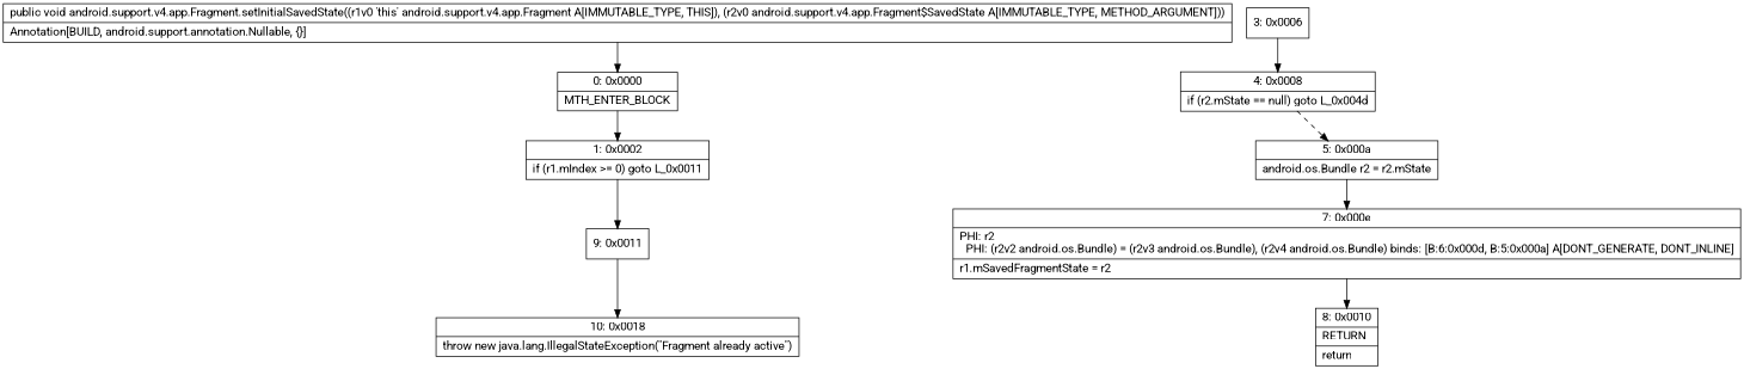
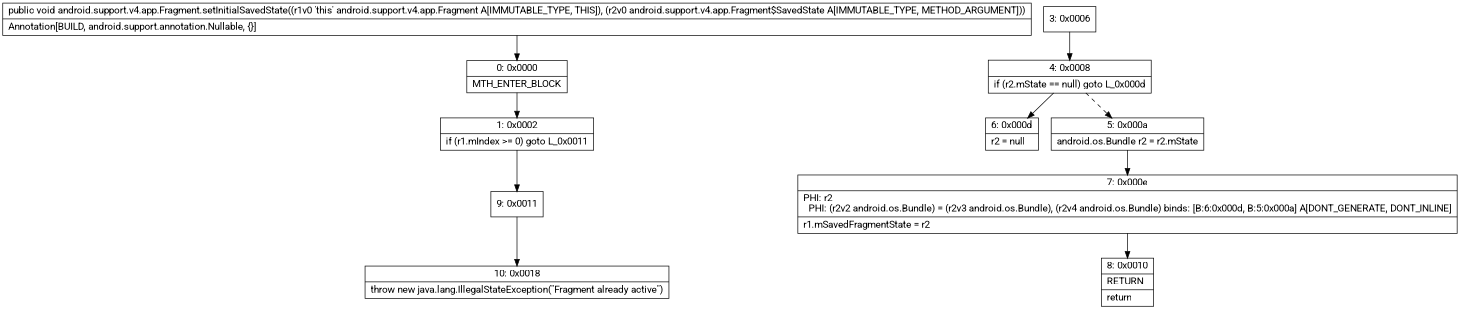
  digraph {
    fontname=Roboto
    node [fontname=Roboto shape=record]
    edge [fontname=Roboto]
    n1 [label="{0\:\ 0x0000|MTH_ENTER_BLOCK\l}"]
    n2 [label="{1\:\ 0x0002|if (r1.mIndex \>= 0) goto L_0x0011\l}"]
    n3 [label="{9\:\ 0x0011}"]
    n4 [label="{10\:\ 0x0018|throw new java.lang.IllegalStateException(\"Fragment already active\")\l}"]
    n5 [label="{3\:\ 0x0006}"]
-   n6 [label="{4\:\ 0x0008|if (r2.mState == null) goto L_0x004d\l}"]
+   n6 [label="{4\:\ 0x0008|if (r2.mState == null) goto L_0x000d\l}"]
+   n7 [label="{6\:\ 0x000d|r2 = null\l}"]
    n8 [label="{5\:\ 0x000a|android.os.Bundle r2 = r2.mState\l}"]
    n9 [label="{7\:\ 0x000e|PHI: r2 \l  PHI: (r2v2 android.os.Bundle) = (r2v3 android.os.Bundle), (r2v4 android.os.Bundle) binds: [B:6:0x000d, B:5:0x000a] A[DONT_GENERATE, DONT_INLINE]\l|r1.mSavedFragmentState = r2\l}"]
    n10 [label="{8\:\ 0x0010|RETURN\l|return\l}"]
    n11 [label="{public void android.support.v4.app.Fragment.setInitialSavedState((r1v0 'this' android.support.v4.app.Fragment A[IMMUTABLE_TYPE, THIS]), (r2v0 android.support.v4.app.Fragment$SavedState A[IMMUTABLE_TYPE, METHOD_ARGUMENT]))  | Annotation[BUILD, android.support.annotation.Nullable, \{\}]\l}"]
    n1 -> n2
    n2 -> n3
    n3 -> n4
    n5 -> n6
+   n6 -> n7
    n6 -> n8 [style=dashed]
    n8 -> n9
    n9 -> n10
    n11 -> n1
  }
